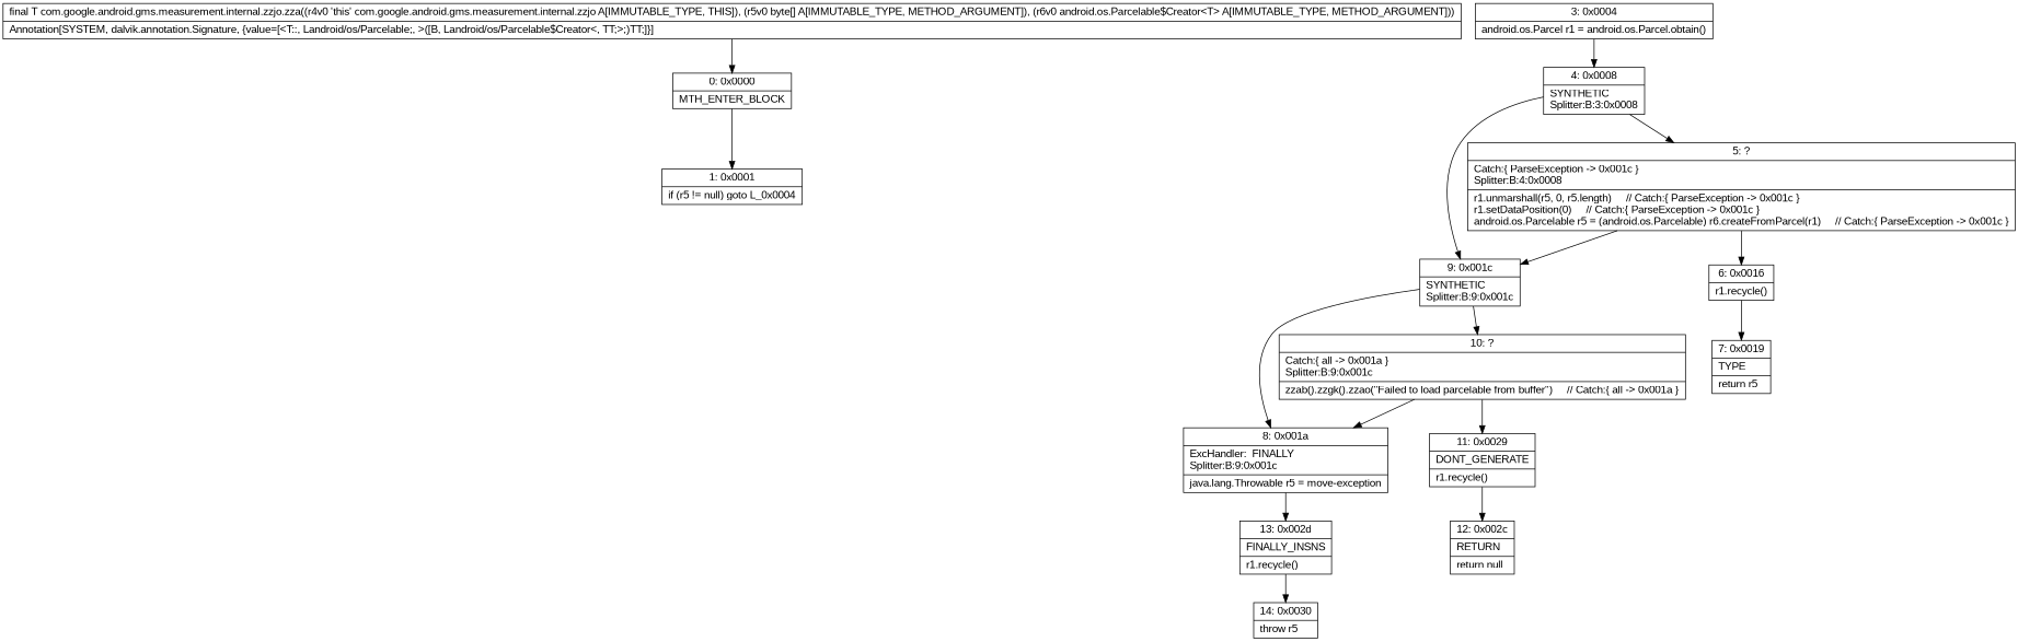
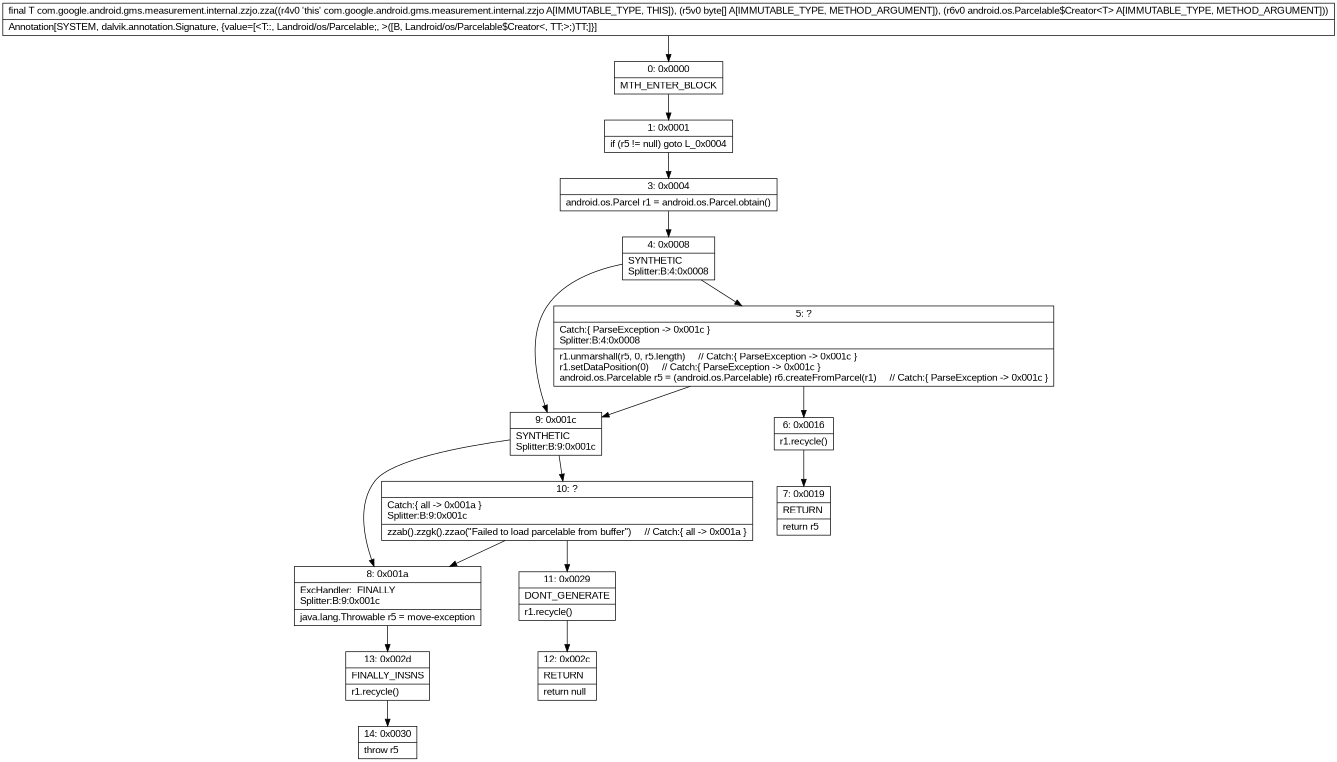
  digraph {
    fontname="Liberation Sans"
    node [fontname="Liberation Sans" shape=record]
    edge [fontname="Liberation Sans"]
    n1 [label="{0\:\ 0x0000|MTH_ENTER_BLOCK\l}"]
    n2 [label="{1\:\ 0x0001|if (r5 != null) goto L_0x0004\l}"]
    n3 [label="{3\:\ 0x0004|android.os.Parcel r1 = android.os.Parcel.obtain()\l}"]
-   n4 [label="{4\:\ 0x0008|SYNTHETIC\lSplitter:B:3:0x0008\l}"]
+   n4 [label="{4\:\ 0x0008|SYNTHETIC\lSplitter:B:4:0x0008\l}"]
    n5 [label="{5\:\ ?|Catch:\{ ParseException \-\> 0x001c \}\lSplitter:B:4:0x0008\l|r1.unmarshall(r5, 0, r5.length)     \/\/ Catch:\{ ParseException \-\> 0x001c \}\lr1.setDataPosition(0)     \/\/ Catch:\{ ParseException \-\> 0x001c \}\landroid.os.Parcelable r5 = (android.os.Parcelable) r6.createFromParcel(r1)     \/\/ Catch:\{ ParseException \-\> 0x001c \}\l}"]
    n6 [label="{9\:\ 0x001c|SYNTHETIC\lSplitter:B:9:0x001c\l}"]
    n7 [label="{6\:\ 0x0016|r1.recycle()\l}"]
    n8 [label="{8\:\ 0x001a|ExcHandler:  FINALLY\lSplitter:B:9:0x001c\l|java.lang.Throwable r5 = move\-exception\l}"]
    n9 [label="{10\:\ ?|Catch:\{ all \-\> 0x001a \}\lSplitter:B:9:0x001c\l|zzab().zzgk().zzao(\"Failed to load parcelable from buffer\")     \/\/ Catch:\{ all \-\> 0x001a \}\l}"]
-   n10 [label="{7\:\ 0x0019|TYPE\l|return r5\l}"]
+   n10 [label="{7\:\ 0x0019|RETURN\l|return r5\l}"]
    n11 [label="{13\:\ 0x002d|FINALLY_INSNS\l|r1.recycle()\l}"]
    n12 [label="{14\:\ 0x0030|throw r5\l}"]
    n13 [label="{11\:\ 0x0029|DONT_GENERATE\l|r1.recycle()\l}"]
    n14 [label="{12\:\ 0x002c|RETURN\l|return null\l}"]
    n15 [label="{final T com.google.android.gms.measurement.internal.zzjo.zza((r4v0 'this' com.google.android.gms.measurement.internal.zzjo A[IMMUTABLE_TYPE, THIS]), (r5v0 byte[] A[IMMUTABLE_TYPE, METHOD_ARGUMENT]), (r6v0 android.os.Parcelable$Creator\<T\> A[IMMUTABLE_TYPE, METHOD_ARGUMENT]))  | Annotation[SYSTEM, dalvik.annotation.Signature, \{value=[\<T::, Landroid\/os\/Parcelable;, \>([B, Landroid\/os\/Parcelable$Creator\<, TT;\>;)TT;]\}]\l}"]
    n1 -> n2
+   n2 -> n3
    n3 -> n4
    n4 -> n5
    n4 -> n6
    n5 -> n6
    n5 -> n7
    n6 -> n8
    n6 -> n9
    n7 -> n10
    n8 -> n11
    n9 -> n8
    n9 -> n13
    n11 -> n12
    n13 -> n14
    n15 -> n1
  }
